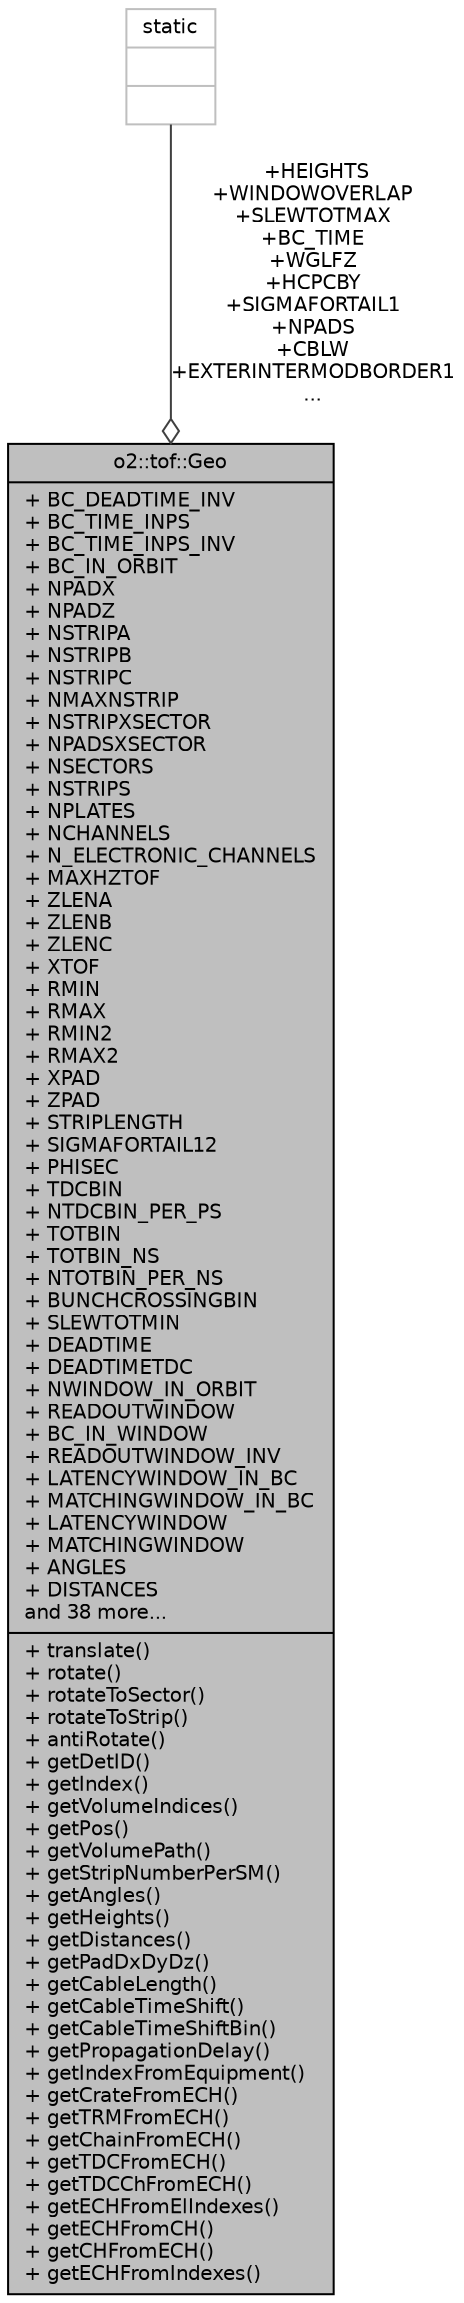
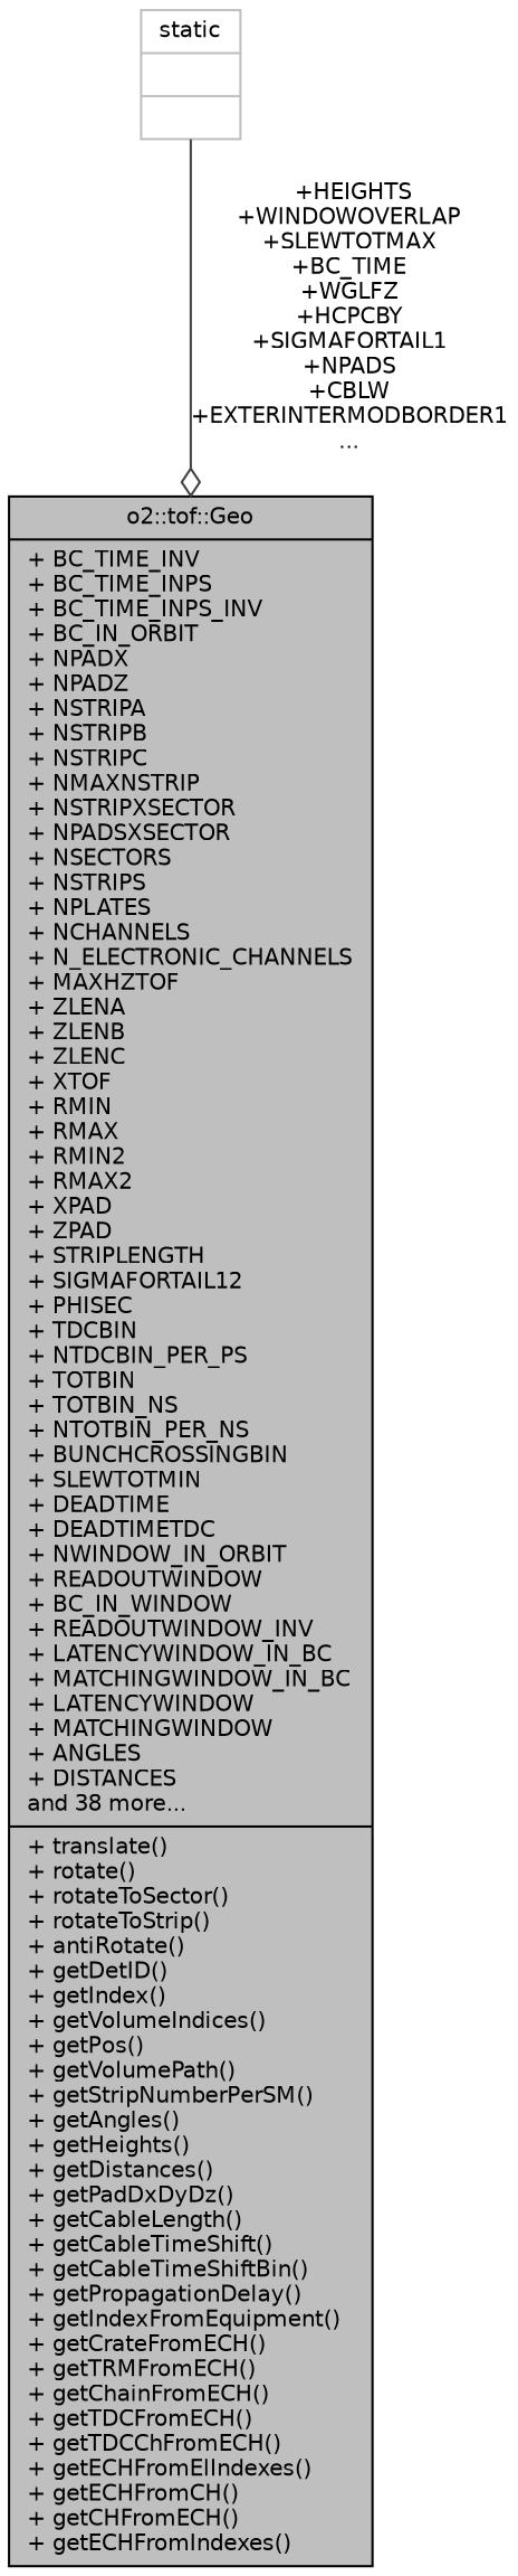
  digraph {
    node [fontname=Helvetica fontsize=10 shape=record]
-   n1 [color=black fillcolor=grey75 fontcolor=black height=0.2 label="{o2::tof::Geo\n|+ BC_DEADTIME_INV\l+ BC_TIME_INPS\l+ BC_TIME_INPS_INV\l+ BC_IN_ORBIT\l+ NPADX\l+ NPADZ\l+ NSTRIPA\l+ NSTRIPB\l+ NSTRIPC\l+ NMAXNSTRIP\l+ NSTRIPXSECTOR\l+ NPADSXSECTOR\l+ NSECTORS\l+ NSTRIPS\l+ NPLATES\l+ NCHANNELS\l+ N_ELECTRONIC_CHANNELS\l+ MAXHZTOF\l+ ZLENA\l+ ZLENB\l+ ZLENC\l+ XTOF\l+ RMIN\l+ RMAX\l+ RMIN2\l+ RMAX2\l+ XPAD\l+ ZPAD\l+ STRIPLENGTH\l+ SIGMAFORTAIL12\l+ PHISEC\l+ TDCBIN\l+ NTDCBIN_PER_PS\l+ TOTBIN\l+ TOTBIN_NS\l+ NTOTBIN_PER_NS\l+ BUNCHCROSSINGBIN\l+ SLEWTOTMIN\l+ DEADTIME\l+ DEADTIMETDC\l+ NWINDOW_IN_ORBIT\l+ READOUTWINDOW\l+ BC_IN_WINDOW\l+ READOUTWINDOW_INV\l+ LATENCYWINDOW_IN_BC\l+ MATCHINGWINDOW_IN_BC\l+ LATENCYWINDOW\l+ MATCHINGWINDOW\l+ ANGLES\l+ DISTANCES\land 38 more...\l|+ translate()\l+ rotate()\l+ rotateToSector()\l+ rotateToStrip()\l+ antiRotate()\l+ getDetID()\l+ getIndex()\l+ getVolumeIndices()\l+ getPos()\l+ getVolumePath()\l+ getStripNumberPerSM()\l+ getAngles()\l+ getHeights()\l+ getDistances()\l+ getPadDxDyDz()\l+ getCableLength()\l+ getCableTimeShift()\l+ getCableTimeShiftBin()\l+ getPropagationDelay()\l+ getIndexFromEquipment()\l+ getCrateFromECH()\l+ getTRMFromECH()\l+ getChainFromECH()\l+ getTDCFromECH()\l+ getTDCChFromECH()\l+ getECHFromElIndexes()\l+ getECHFromCH()\l+ getCHFromECH()\l+ getECHFromIndexes()\l}" style=filled width=0.4]
+   n1 [color=black fillcolor=grey75 fontcolor=black height=0.2 label="{o2::tof::Geo\n|+ BC_TIME_INV\l+ BC_TIME_INPS\l+ BC_TIME_INPS_INV\l+ BC_IN_ORBIT\l+ NPADX\l+ NPADZ\l+ NSTRIPA\l+ NSTRIPB\l+ NSTRIPC\l+ NMAXNSTRIP\l+ NSTRIPXSECTOR\l+ NPADSXSECTOR\l+ NSECTORS\l+ NSTRIPS\l+ NPLATES\l+ NCHANNELS\l+ N_ELECTRONIC_CHANNELS\l+ MAXHZTOF\l+ ZLENA\l+ ZLENB\l+ ZLENC\l+ XTOF\l+ RMIN\l+ RMAX\l+ RMIN2\l+ RMAX2\l+ XPAD\l+ ZPAD\l+ STRIPLENGTH\l+ SIGMAFORTAIL12\l+ PHISEC\l+ TDCBIN\l+ NTDCBIN_PER_PS\l+ TOTBIN\l+ TOTBIN_NS\l+ NTOTBIN_PER_NS\l+ BUNCHCROSSINGBIN\l+ SLEWTOTMIN\l+ DEADTIME\l+ DEADTIMETDC\l+ NWINDOW_IN_ORBIT\l+ READOUTWINDOW\l+ BC_IN_WINDOW\l+ READOUTWINDOW_INV\l+ LATENCYWINDOW_IN_BC\l+ MATCHINGWINDOW_IN_BC\l+ LATENCYWINDOW\l+ MATCHINGWINDOW\l+ ANGLES\l+ DISTANCES\land 38 more...\l|+ translate()\l+ rotate()\l+ rotateToSector()\l+ rotateToStrip()\l+ antiRotate()\l+ getDetID()\l+ getIndex()\l+ getVolumeIndices()\l+ getPos()\l+ getVolumePath()\l+ getStripNumberPerSM()\l+ getAngles()\l+ getHeights()\l+ getDistances()\l+ getPadDxDyDz()\l+ getCableLength()\l+ getCableTimeShift()\l+ getCableTimeShiftBin()\l+ getPropagationDelay()\l+ getIndexFromEquipment()\l+ getCrateFromECH()\l+ getTRMFromECH()\l+ getChainFromECH()\l+ getTDCFromECH()\l+ getTDCChFromECH()\l+ getECHFromElIndexes()\l+ getECHFromCH()\l+ getCHFromECH()\l+ getECHFromIndexes()\l}" style=filled width=0.4]
    n2 [color=grey75 height=0.2 label="{static\n||}" width=0.4]
    n2 -> n1 [arrowhead=odiamond color=grey25 fontname=Helvetica fontsize=10 label=" +HEIGHTS\n+WINDOWOVERLAP\n+SLEWTOTMAX\n+BC_TIME\n+WGLFZ\n+HCPCBY\n+SIGMAFORTAIL1\n+NPADS\n+CBLW\n+EXTERINTERMODBORDER1\n..." labelfontname=Helvetica labelfontsize=10 style=solid]
  }
